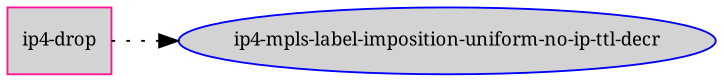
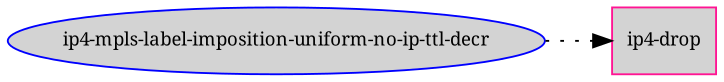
  digraph {
    rankdir=LR
    fontname="Noto Serif"
    node [fillcolor=lightgray fontcolor=black fontsize=10 style=filled fontname="Noto Serif"]
    "ip4-mpls-label-imposition-uniform-no-ip-ttl-decr" [color=blue shape=ellipse]
    "ip4-drop" [color=deeppink shape=box]
-   "ip4-drop" -> "ip4-mpls-label-imposition-uniform-no-ip-ttl-decr" [fontsize=8 style=dotted fontname="Noto Serif"]
+   "ip4-mpls-label-imposition-uniform-no-ip-ttl-decr" -> "ip4-drop" [fontsize=8 style=dotted fontname="Noto Serif"]
  }
